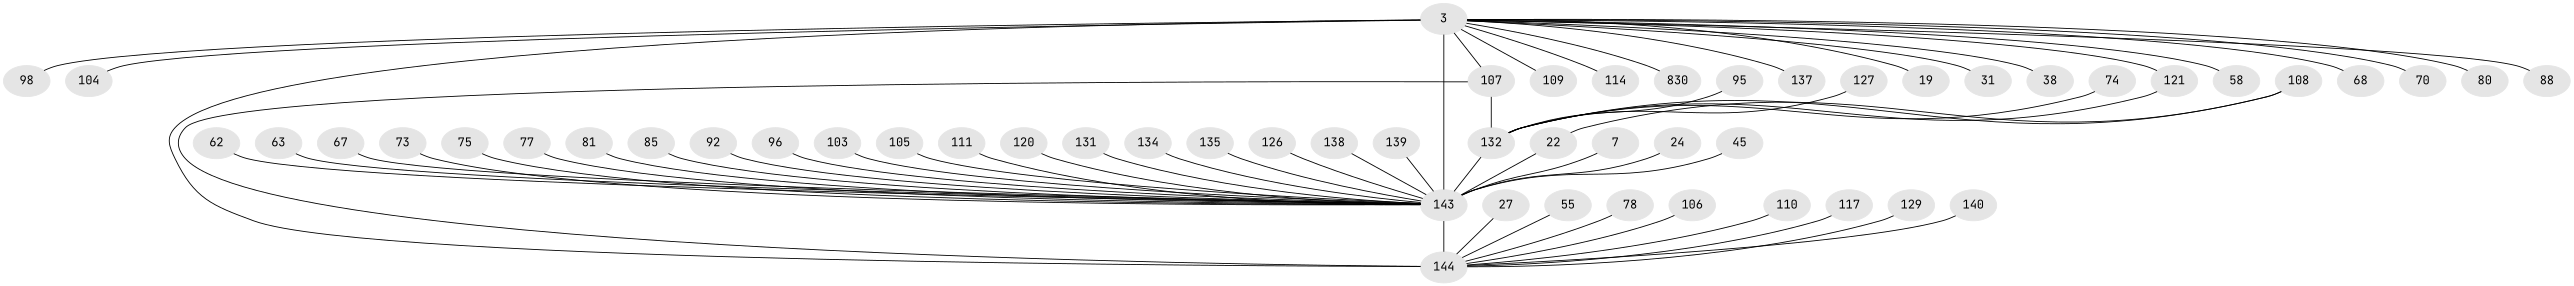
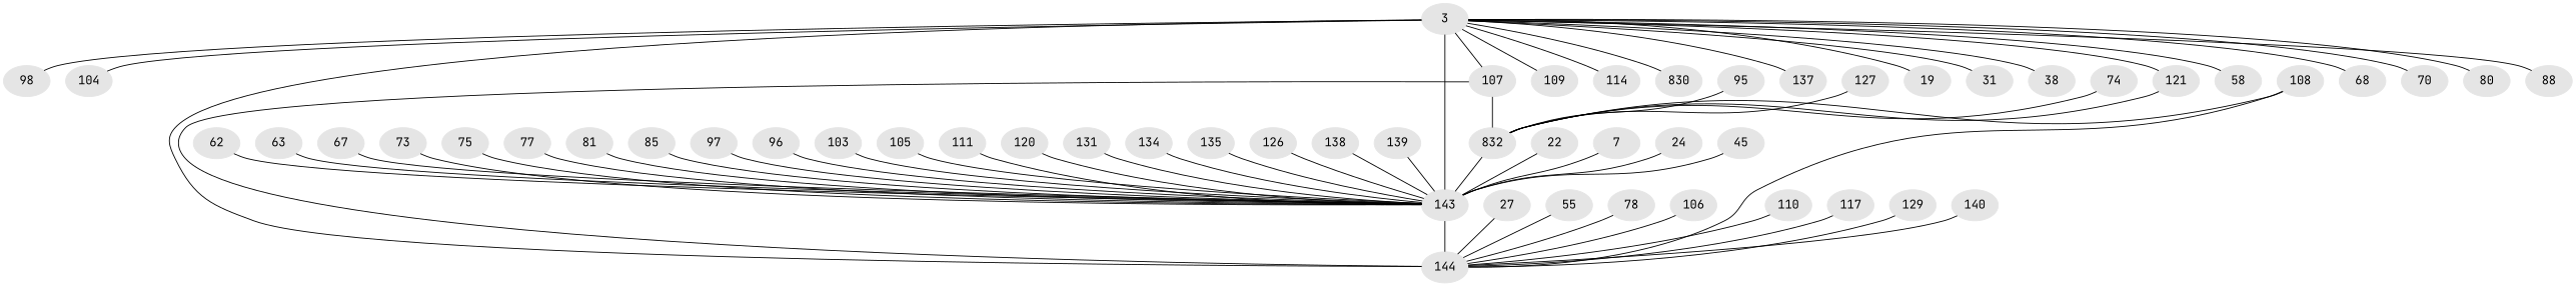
  graph {
    fontname="JetBrains Mono"
    node [color=gray90 fontname="JetBrains Mono" style=filled]
    edge [fontname="JetBrains Mono"]
    3
    19
    31
    38
    58
    68
    70
    80
    88
    98 [super="+86"]
    104
    107 [super="+87+47+69"]
    109
    114
    121 [super="+25+83+119"]
    n16 [label=830]
    137 [super="+113+118+123+133"]
    143 [super="+16+57+142+94+124+100+128+126"]
    144 [super="+48+115+2+125+141"]
-   132 [super="+64+84+23+46+49+71"]
+   132 [super="+64+84+23+46+49+71" label=832]
    7
    22
    24
    27
    45
    55 [super="+5"]
    62
    63 [super="+44"]
    67
    73
    74
    75
    77
    78
    81
    85
-   92
+   92 [label=97]
    95 [super="+52"]
    96
    103 [super="+93"]
    105
    106
    108
    110
    111 [super="+90"]
    117
    120
    127
    129
    131
    140 [super="+61"]
    134 [super="+91"]
    135
    n54 [label=126]
    138
    139
    3 -- 19
    3 -- 31
    3 -- 38
    3 -- 58
    3 -- 68
    3 -- 70
    3 -- 80
    3 -- 88
    3 -- 98
    3 -- 104
    3 -- 107
    3 -- 109
    3 -- 114
    3 -- 121
    3 -- n16
    3 -- 137 [weight=2]
    3 -- 143 [weight=19]
    3 -- 144 [weight=3]
    107 -- 144 [weight=3]
    107 -- 132
    121 -- 132
    143 -- 144 [weight=9]
    132 -- 143 [weight=7]
    7 -- 143
    22 -- 143
    24 -- 143
    27 -- 144
    45 -- 143
    55 -- 144
    62 -- 143
    63 -- 143
    67 -- 143
    73 -- 143
    74 -- 132
    75 -- 143
    77 -- 143
    78 -- 144
    81 -- 143
    85 -- 143
    92 -- 143
    95 -- 132
    96 -- 143
    103 -- 143
    105 -- 143
    106 -- 144
-   108 -- 22
+   108 -- 144
    108 -- 132
    110 -- 144
    111 -- 143
    117 -- 144
    120 -- 143
    127 -- 132
    129 -- 144
    131 -- 143 [weight=3]
    140 -- 144
    134 -- 143
    135 -- 143
    n54 -- 143
    138 -- 143
    139 -- 143
  }
